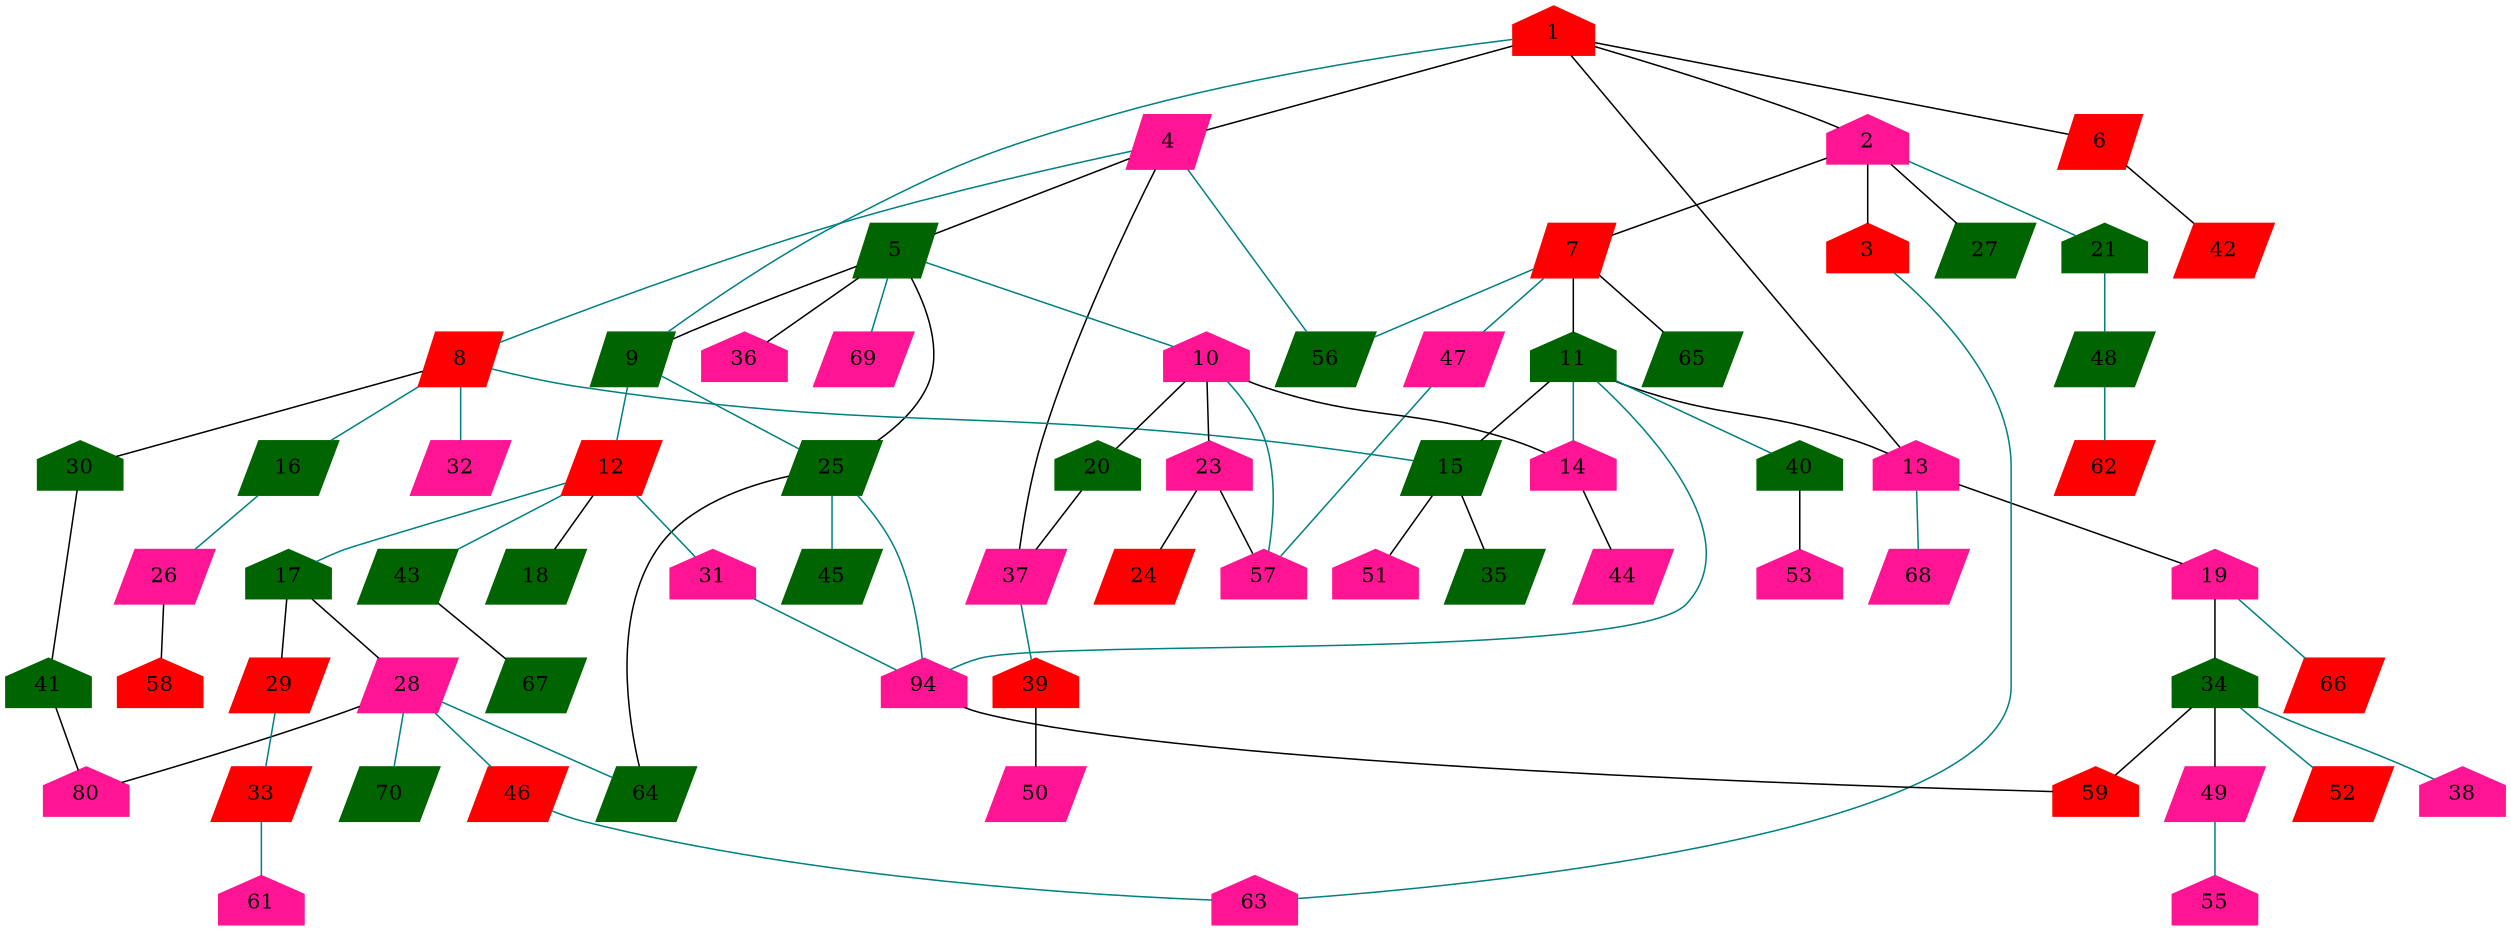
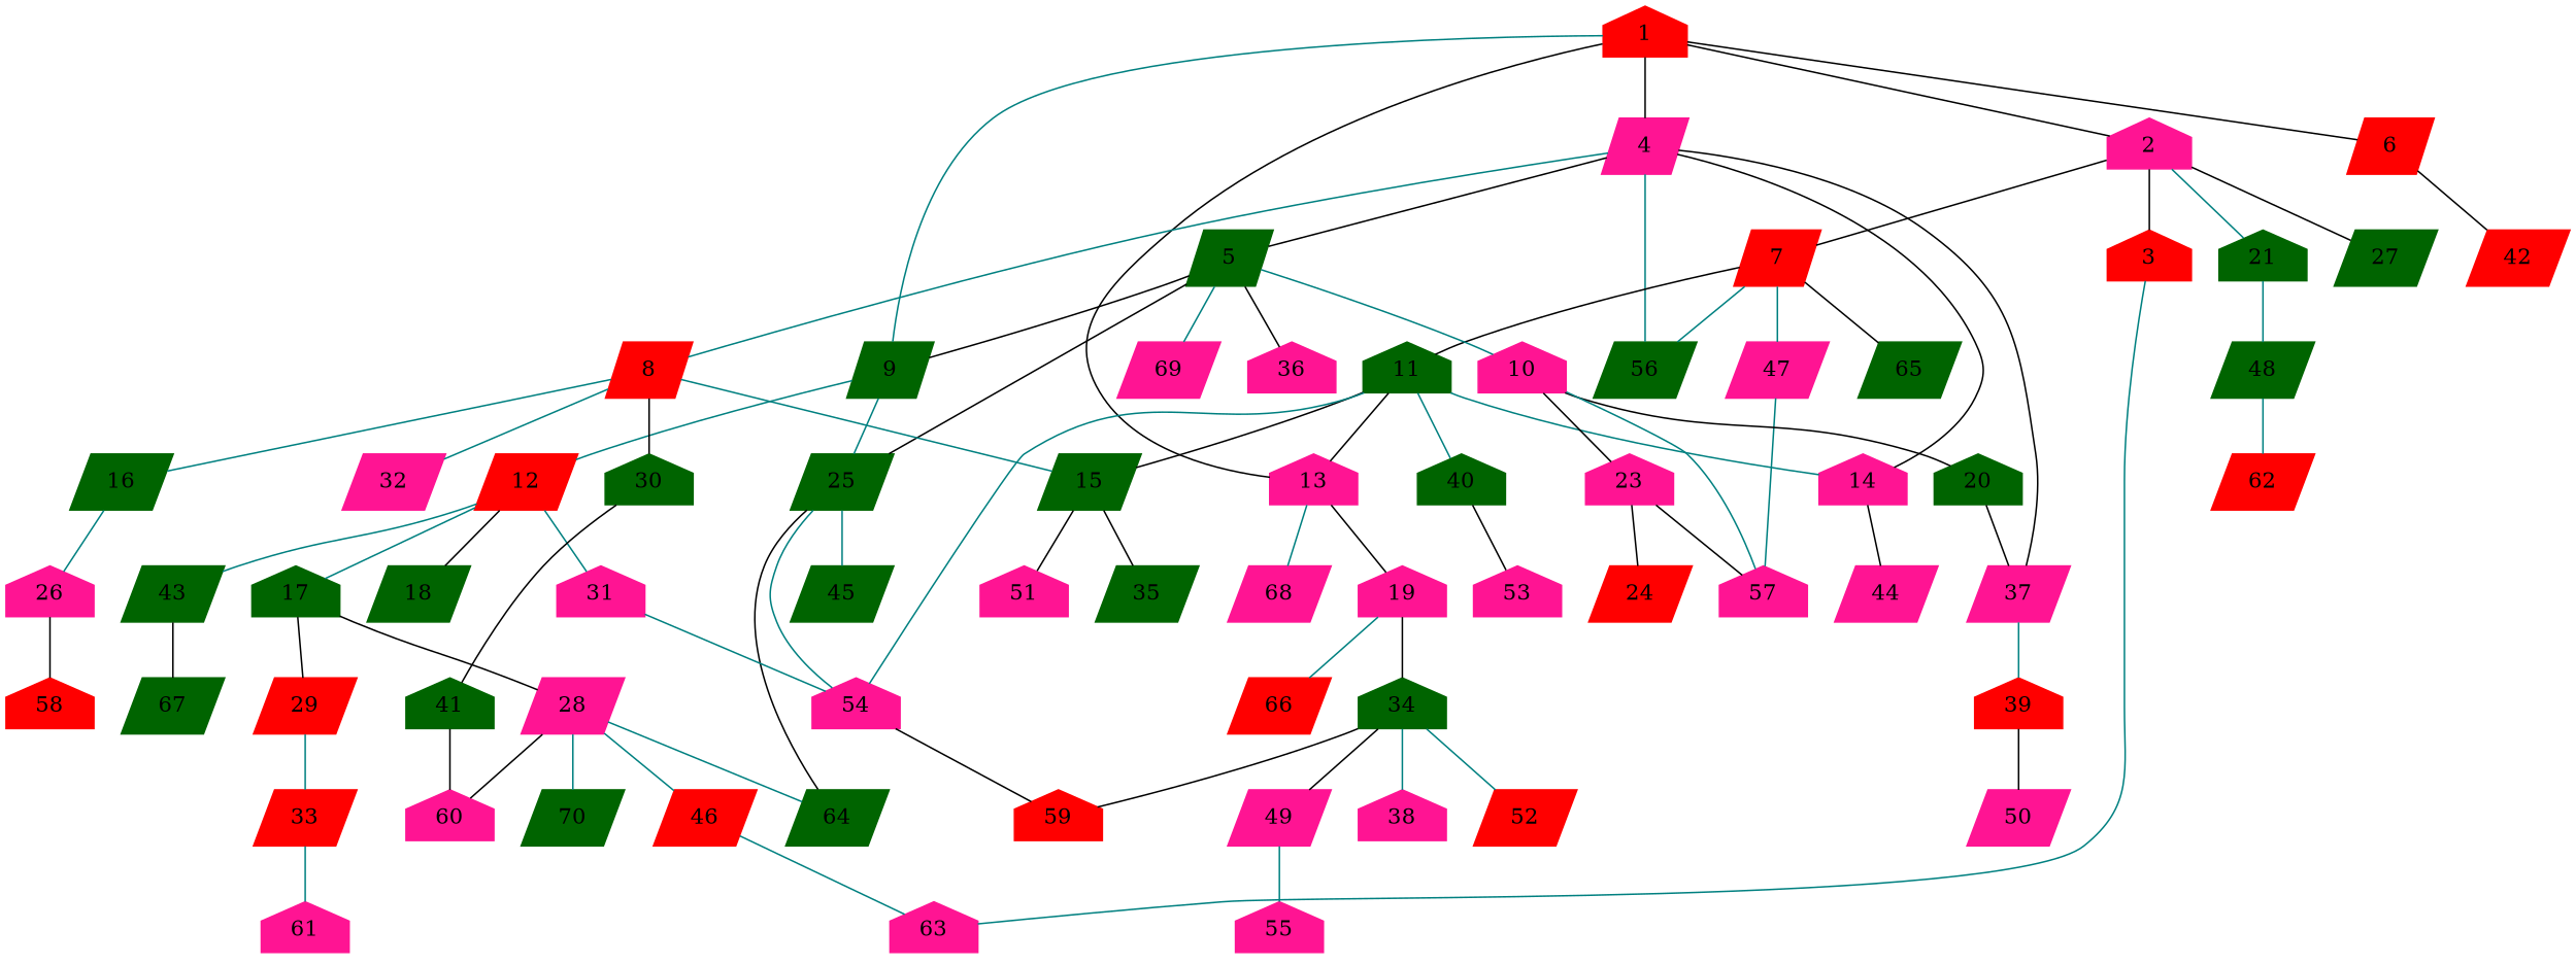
  graph {
    node [color=deeppink shape=parallelogram style=filled]
    edge [color=black weight=1.0]
    1 [color=red shape=house]
    2 [shape=house]
    4
    6 [color=red]
    9 [color=darkgreen]
    13 [shape=house]
    3 [color=red shape=house]
    7 [color=red]
    21 [color=darkgreen shape=house]
    27 [color=darkgreen]
    5 [color=darkgreen]
    8 [color=red]
    14 [shape=house]
    37
    56 [color=darkgreen]
    42 [color=red]
    25 [color=darkgreen]
    12 [color=red]
    19 [shape=house]
    68
    63 [shape=house]
    11 [color=darkgreen shape=house]
    47
    65 [color=darkgreen]
    48 [color=darkgreen]
    10 [shape=house]
    36 [shape=house]
    69
    15 [color=darkgreen]
    16 [color=darkgreen]
    30 [color=darkgreen shape=house]
    32
    44
    39 [color=red shape=house]
    20 [color=darkgreen shape=house]
    23 [shape=house]
    57 [shape=house]
-   54 [shape=house label=94]
+   54 [shape=house]
    45 [color=darkgreen]
    64 [color=darkgreen]
    40 [color=darkgreen shape=house]
    35 [color=darkgreen]
    51 [shape=house]
-   26
+   26 [shape=house]
    41 [color=darkgreen shape=house]
    17 [color=darkgreen shape=house]
    18 [color=darkgreen]
    31 [shape=house]
    43 [color=darkgreen]
    24 [color=red]
    53 [shape=house]
    59 [color=red shape=house]
    28
    29 [color=red]
    67 [color=darkgreen]
    34 [color=darkgreen shape=house]
    66 [color=red]
    58 [color=red shape=house]
    46 [color=red]
-   60 [shape=house label=80]
+   60 [shape=house]
    70 [color=darkgreen]
    33 [color=red]
    38 [shape=house]
    49
    52 [color=red]
    62 [color=red]
    61 [shape=house]
    55 [shape=house]
    50
    1 -- 2
    1 -- 4 [weight=2.0]
    1 -- 6
    1 -- 9 [color=teal]
    1 -- 13
    2 -- 3
    2 -- 7
    2 -- 21 [color=teal]
    2 -- 27
    4 -- 5
    4 -- 8 [color=teal]
-   10 -- 14
+   4 -- 14
    4 -- 37
    4 -- 56 [color=teal]
    6 -- 42
    9 -- 25 [color=teal]
    9 -- 12 [color=teal]
    13 -- 19
    13 -- 68 [color=teal]
    3 -- 63 [color=teal]
    7 -- 56 [color=teal]
    7 -- 11
    7 -- 47 [color=teal]
    7 -- 65
    21 -- 48 [color=teal]
    5 -- 9
    5 -- 25
    5 -- 10 [color=teal]
    5 -- 36
    5 -- 69 [color=teal]
    8 -- 15 [color=teal]
    8 -- 16 [color=teal]
    8 -- 30
    8 -- 32 [color=teal]
    14 -- 44
    37 -- 39 [color=teal]
    25 -- 54 [color=teal]
    25 -- 45 [color=teal weight=3.0]
    25 -- 64
    12 -- 17 [color=teal]
    12 -- 18
    12 -- 31 [color=teal weight=2.0]
    12 -- 43 [color=teal]
    19 -- 34
    19 -- 66 [color=teal]
    11 -- 13
    11 -- 14 [color=teal]
    11 -- 15
    11 -- 54 [color=teal]
    11 -- 40 [color=teal]
    47 -- 57 [color=teal]
    48 -- 62 [color=teal]
    10 -- 20
    10 -- 23
    10 -- 57 [color=teal]
    15 -- 35
    15 -- 51
    16 -- 26 [color=teal]
    30 -- 41
    39 -- 50
    20 -- 37 [weight=3.0]
    23 -- 57 [weight=2.0]
    23 -- 24
    54 -- 59
    40 -- 53
    26 -- 58
    41 -- 60
    17 -- 28
    17 -- 29
    31 -- 54 [color=teal]
    43 -- 67
    28 -- 64 [color=teal]
    28 -- 46 [color=teal]
    28 -- 60
    28 -- 70 [color=teal]
    29 -- 33 [color=teal]
    34 -- 59
    34 -- 38 [color=teal]
    34 -- 49
    34 -- 52 [color=teal]
    46 -- 63 [color=teal]
    33 -- 61 [color=teal]
    49 -- 55 [color=teal]
  }
